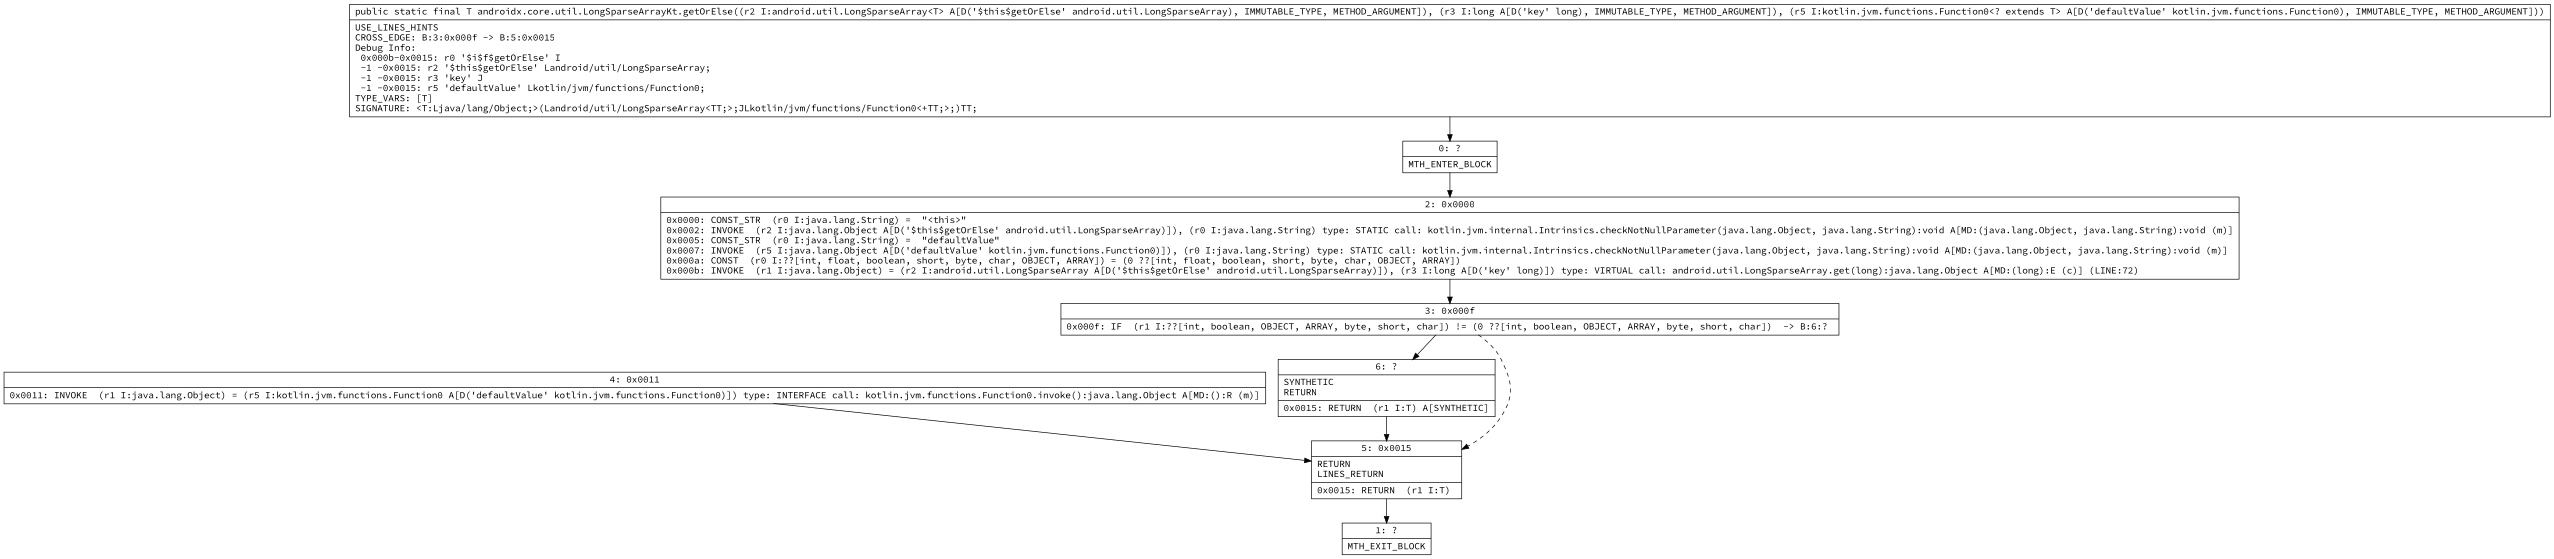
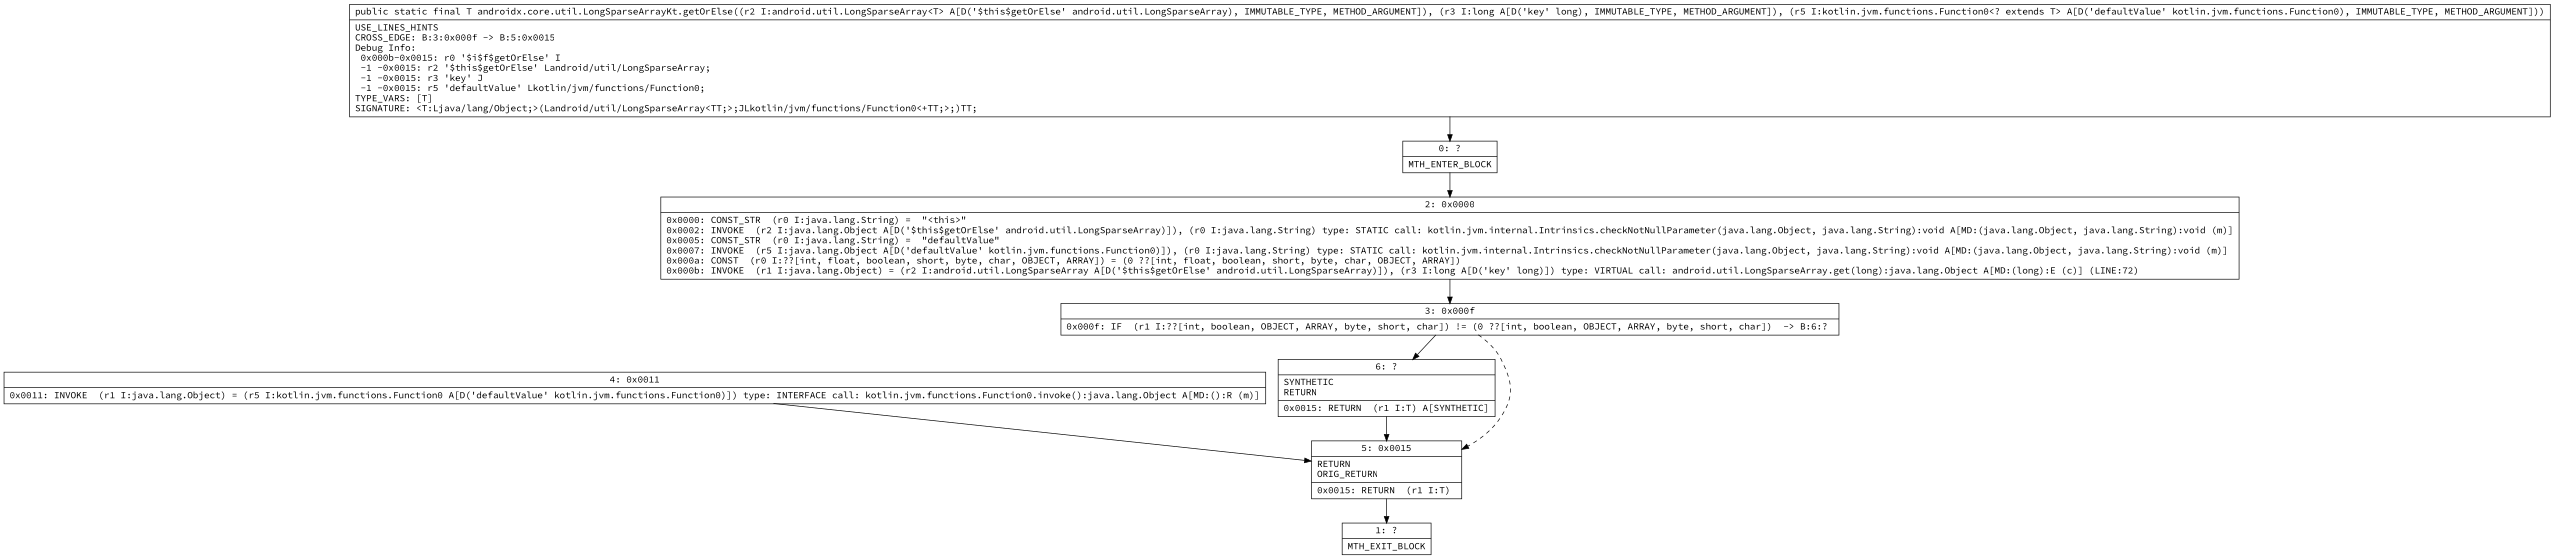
  digraph {
    fontname="Source Code Pro"
    node [fontname="Source Code Pro" shape=record]
    edge [fontname="Source Code Pro"]
    n1 [label="{0\:\ ?|MTH_ENTER_BLOCK\l}"]
    n2 [label="{2\:\ 0x0000|0x0000: CONST_STR  (r0 I:java.lang.String) =  \"\<this\>\" \l0x0002: INVOKE  (r2 I:java.lang.Object A[D('$this$getOrElse' android.util.LongSparseArray)]), (r0 I:java.lang.String) type: STATIC call: kotlin.jvm.internal.Intrinsics.checkNotNullParameter(java.lang.Object, java.lang.String):void A[MD:(java.lang.Object, java.lang.String):void (m)]\l0x0005: CONST_STR  (r0 I:java.lang.String) =  \"defaultValue\" \l0x0007: INVOKE  (r5 I:java.lang.Object A[D('defaultValue' kotlin.jvm.functions.Function0)]), (r0 I:java.lang.String) type: STATIC call: kotlin.jvm.internal.Intrinsics.checkNotNullParameter(java.lang.Object, java.lang.String):void A[MD:(java.lang.Object, java.lang.String):void (m)]\l0x000a: CONST  (r0 I:??[int, float, boolean, short, byte, char, OBJECT, ARRAY]) = (0 ??[int, float, boolean, short, byte, char, OBJECT, ARRAY]) \l0x000b: INVOKE  (r1 I:java.lang.Object) = (r2 I:android.util.LongSparseArray A[D('$this$getOrElse' android.util.LongSparseArray)]), (r3 I:long A[D('key' long)]) type: VIRTUAL call: android.util.LongSparseArray.get(long):java.lang.Object A[MD:(long):E (c)] (LINE:72)\l}"]
    n3 [label="{3\:\ 0x000f|0x000f: IF  (r1 I:??[int, boolean, OBJECT, ARRAY, byte, short, char]) != (0 ??[int, boolean, OBJECT, ARRAY, byte, short, char])  \-\> B:6:? \l}"]
    n4 [label="{6\:\ ?|SYNTHETIC\lRETURN\l|0x0015: RETURN  (r1 I:T) A[SYNTHETIC]\l}"]
-   n5 [label="{5\:\ 0x0015|RETURN\lLINES_RETURN\l|0x0015: RETURN  (r1 I:T) \l}"]
+   n5 [label="{5\:\ 0x0015|RETURN\lORIG_RETURN\l|0x0015: RETURN  (r1 I:T) \l}"]
    n6 [label="{4\:\ 0x0011|0x0011: INVOKE  (r1 I:java.lang.Object) = (r5 I:kotlin.jvm.functions.Function0 A[D('defaultValue' kotlin.jvm.functions.Function0)]) type: INTERFACE call: kotlin.jvm.functions.Function0.invoke():java.lang.Object A[MD:():R (m)]\l}"]
    n7 [label="{1\:\ ?|MTH_EXIT_BLOCK\l}"]
    n8 [label="{public static final T androidx.core.util.LongSparseArrayKt.getOrElse((r2 I:android.util.LongSparseArray\<T\> A[D('$this$getOrElse' android.util.LongSparseArray), IMMUTABLE_TYPE, METHOD_ARGUMENT]), (r3 I:long A[D('key' long), IMMUTABLE_TYPE, METHOD_ARGUMENT]), (r5 I:kotlin.jvm.functions.Function0\<? extends T\> A[D('defaultValue' kotlin.jvm.functions.Function0), IMMUTABLE_TYPE, METHOD_ARGUMENT]))  | USE_LINES_HINTS\lCROSS_EDGE: B:3:0x000f \-\> B:5:0x0015\lDebug Info:\l  0x000b\-0x0015: r0 '$i$f$getOrElse' I\l  \-1 \-0x0015: r2 '$this$getOrElse' Landroid\/util\/LongSparseArray;\l  \-1 \-0x0015: r3 'key' J\l  \-1 \-0x0015: r5 'defaultValue' Lkotlin\/jvm\/functions\/Function0;\lTYPE_VARS: [T]\lSIGNATURE: \<T:Ljava\/lang\/Object;\>(Landroid\/util\/LongSparseArray\<TT;\>;JLkotlin\/jvm\/functions\/Function0\<+TT;\>;)TT;\l}"]
    n1 -> n2
    n2 -> n3
    n3 -> n4
    n3 -> n5 [style=dashed]
    n4 -> n5
    n5 -> n7
    n6 -> n5
    n8 -> n1
  }
